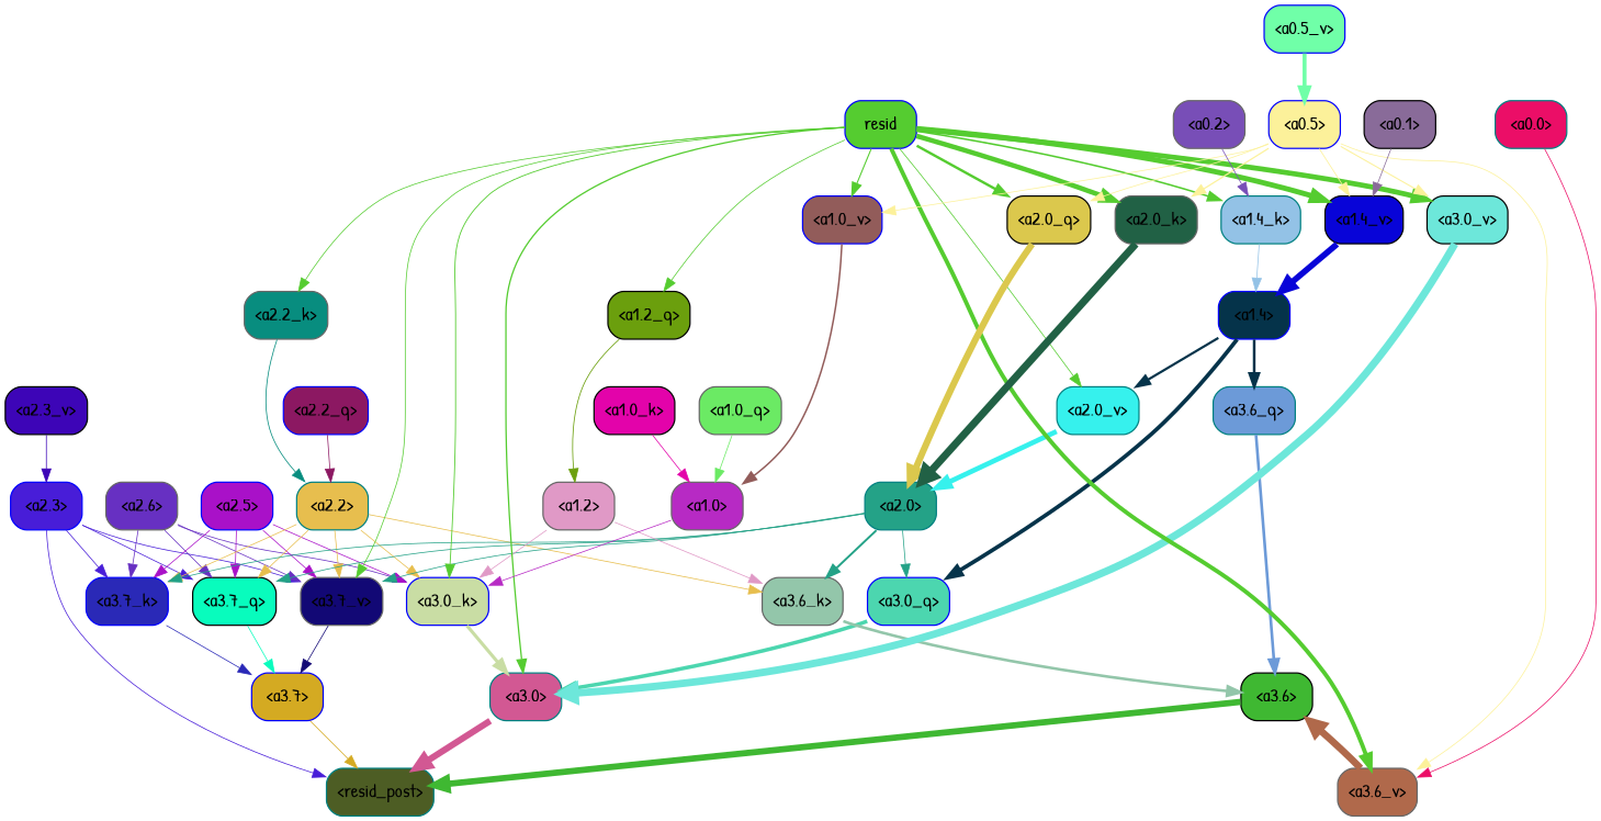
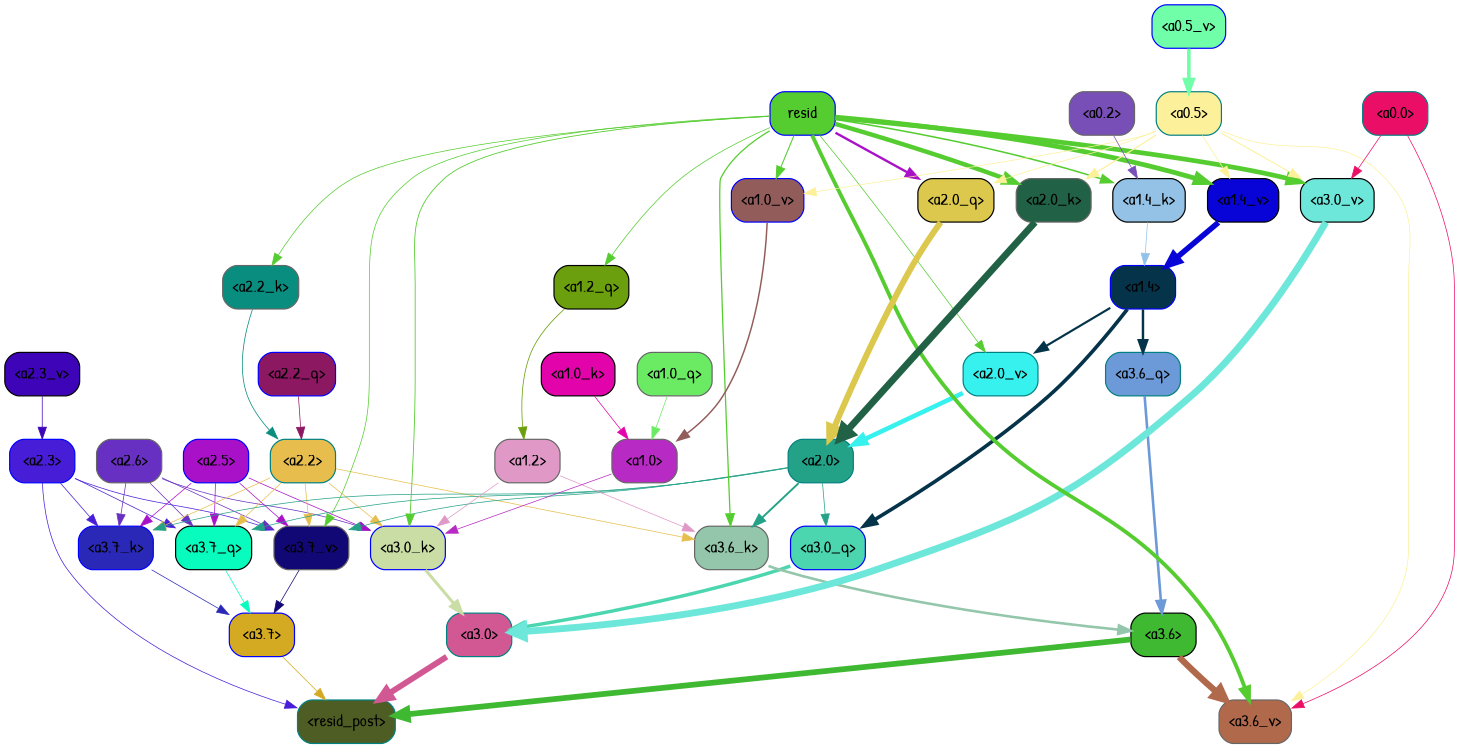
  strict digraph {
    fontname="Patrick Hand"
    splines=true
    node [color=blue fontname="Patrick Hand" shape=box style="filled, rounded"]
    edge [color="#55cc30" fontname="Patrick Hand" penwidth=0.6]
    "<a3.7>" [fillcolor="#d4aa22"]
    "<resid_post>" [color=teal fillcolor="#4d5d24"]
    "<a3.6>" [color=black fillcolor="#3fb832"]
    "<a3.0>" [color=teal fillcolor="#d25893"]
    "<a2.3>" [fillcolor="#481dd8"]
    "<a3.7_q>" [color=black fillcolor="#08fcbd"]
    "<a3.7_k>" [fillcolor="#2a29b7"]
    "<a3.7_v>" [color=gray40 fillcolor="#120875"]
    "<a3.6_q>" [color=teal fillcolor="#6c9ad8"]
    "<a3.0_q>" [fillcolor="#4cd6af"]
    "<a3.6_k>" [color=gray40 fillcolor="#93c6aa"]
    "<a3.0_k>" [fillcolor="#c9dda4"]
    "<a3.6_v>" [color=gray40 fillcolor="#b0694b"]
    "<a3.0_v>" [color=black fillcolor="#6de7da"]
    "<a2.6>" [color=gray40 fillcolor="#6730c2"]
    "<a2.5>" [fillcolor="#a911c8"]
    "<a2.2>" [color=teal fillcolor="#e7be4e"]
    "<a2.0>" [color=teal fillcolor="#24a287"]
    "<a1.4>" [fillcolor="#05334a"]
    "<a2.0_v>" [color=teal fillcolor="#36f1ed"]
    "<a1.2>" [color=gray40 fillcolor="#e099c6"]
    n22 [fillcolor="#55cc30" label=resid]
    "<a2.0_q>" [color=black fillcolor="#dbc84d"]
    "<a2.2_k>" [color=gray40 fillcolor="#088d7f"]
    "<a2.0_k>" [color=gray40 fillcolor="#216145"]
    "<a1.2_q>" [color=black fillcolor="#6b9f0d"]
-   "<a1.4_k>" [color=teal fillcolor="#93c2e6"]
+   "<a1.4_k>" [color=black fillcolor="#93c2e6"]
    "<a1.4_v>" [color=black fillcolor="#0804d8"]
    "<a1.0_v>" [fillcolor="#925c5a"]
    "<a1.0>" [color=gray40 fillcolor="#b72ac4"]
-   "<a0.5>" [fillcolor="#fcf19a"]
+   "<a0.5>" [color=teal fillcolor="#fcf19a"]
    "<a0.0>" [color=teal fillcolor="#eb0e67"]
    "<a2.2_q>" [fillcolor="#8c1862"]
    "<a2.3_v>" [color=black fillcolor="#3d05b7"]
    "<a1.0_q>" [color=gray40 fillcolor="#6bea64"]
    "<a1.0_k>" [color=black fillcolor="#e303aa"]
    "<a0.2>" [color=gray40 fillcolor="#784eb7"]
-   "<a0.1>" [color=black fillcolor="#896b99"]
    "<a0.5_v>" [fillcolor="#70ffa8"]
    "<a3.7>" -> "<resid_post>" [color="#d4aa22"]
    "<a3.6>" -> "<resid_post>" [color="#3fb832" penwidth=4.751592040061951]
    "<a3.0>" -> "<resid_post>" [color="#d25893" penwidth=4.904066681861877]
    "<a2.3>" -> "<resid_post>" [color="#481dd8"]
    "<a2.3>" -> "<a3.7_q>" [color="#481dd8"]
    "<a2.3>" -> "<a3.7_k>" [color="#481dd8"]
    "<a2.3>" -> "<a3.7_v>" [color="#481dd8"]
    "<a3.7_q>" -> "<a3.7>" [color="#08fcbd"]
    "<a3.7_k>" -> "<a3.7>" [color="#2a29b7"]
    "<a3.7_v>" -> "<a3.7>" [color="#120875"]
    "<a3.6_q>" -> "<a3.6>" [color="#6c9ad8" penwidth=2.160832464694977]
    "<a3.0_q>" -> "<a3.0>" [color="#4cd6af" penwidth=2.870753765106201]
    "<a3.6_k>" -> "<a3.6>" [color="#93c6aa" penwidth=2.13908451795578]
    "<a3.0_k>" -> "<a3.0>" [color="#c9dda4" penwidth=2.520303964614868]
-   "<a3.6_v>" -> "<a3.6>" [color="#b0694b" penwidth=5.297133803367615]
+   "<a3.6>" -> "<a3.6_v>" [color="#b0694b" penwidth=5.297133803367615]
    "<a3.0_v>" -> "<a3.0>" [color="#6de7da" penwidth=5.680712580680847]
    "<a2.6>" -> "<a3.7_q>" [color="#6730c2"]
    "<a2.6>" -> "<a3.7_k>" [color="#6730c2"]
    "<a2.6>" -> "<a3.7_v>" [color="#6730c2"]
    "<a2.6>" -> "<a3.0_k>" [color="#6730c2"]
    "<a2.5>" -> "<a3.7_q>" [color="#a911c8"]
    "<a2.5>" -> "<a3.7_k>" [color="#a911c8"]
    "<a2.5>" -> "<a3.7_v>" [color="#a911c8"]
    "<a2.5>" -> "<a3.0_k>" [color="#a911c8"]
    "<a2.2>" -> "<a3.7_q>" [color="#e7be4e"]
    "<a2.2>" -> "<a3.7_k>" [color="#e7be4e"]
    "<a2.2>" -> "<a3.7_v>" [color="#e7be4e"]
    "<a2.2>" -> "<a3.6_k>" [color="#e7be4e"]
    "<a2.2>" -> "<a3.0_k>" [color="#e7be4e"]
    "<a2.0>" -> "<a3.7_q>" [color="#24a287"]
    "<a2.0>" -> "<a3.7_k>" [color="#24a287"]
    "<a2.0>" -> "<a3.7_v>" [color="#24a287"]
    "<a2.0>" -> "<a3.0_q>" [color="#24a287"]
    "<a2.0>" -> "<a3.6_k>" [color="#24a287" penwidth=1.5897698998451233]
    "<a1.4>" -> "<a3.6_q>" [color="#05334a" penwidth=2.0260728895664215]
    "<a1.4>" -> "<a3.0_q>" [color="#05334a" penwidth=3.0185627341270447]
    "<a1.4>" -> "<a2.0_v>" [color="#05334a" penwidth=1.7970525026321411]
    "<a2.0_v>" -> "<a2.0>" [color="#36f1ed" penwidth=3.781584322452545]
    "<a1.2>" -> "<a3.6_k>" [color="#e099c6"]
    "<a1.2>" -> "<a3.0_k>" [color="#e099c6"]
    n22 -> "<a3.7_v>"
-   n22 -> "<a3.0>" [penwidth=1.046662151813507]
+   n22 -> "<a3.6_k>" [penwidth=1.046662151813507]
    n22 -> "<a3.0_k>" [penwidth=0.6995279788970947]
    n22 -> "<a3.6_v>" [penwidth=3.1840110421180725]
    n22 -> "<a3.0_v>" [penwidth=3.9005755856633186]
    n22 -> "<a2.0_v>"
-   n22 -> "<a2.0_q>" [penwidth=1.9669389724731445]
+   n22 -> "<a2.0_q>" [color="#a911c8" penwidth=1.9669389724731445]
    n22 -> "<a2.2_k>"
    n22 -> "<a2.0_k>" [penwidth=3.6898754835128784]
    n22 -> "<a1.2_q>"
    n22 -> "<a1.4_k>" [penwidth=1.2758672684431076]
    n22 -> "<a1.4_v>" [penwidth=3.992354243993759]
    n22 -> "<a1.0_v>" [penwidth=0.8768336176872253]
    "<a2.0_q>" -> "<a2.0>" [color="#dbc84d" penwidth=5.0040658712387085]
    "<a2.2_k>" -> "<a2.2>" [color="#088d7f" penwidth=0.6304321400821209]
    "<a2.0_k>" -> "<a2.0>" [color="#216145" penwidth=5.6445024609565735]
    "<a1.2_q>" -> "<a1.2>" [color="#6b9f0d" penwidth=0.6481351256370544]
    "<a1.4_k>" -> "<a1.4>" [color="#93c2e6"]
    "<a1.4_v>" -> "<a1.4>" [color="#0804d8" penwidth=4.602061748504639]
    "<a1.0_v>" -> "<a1.0>" [color="#925c5a" penwidth=1.227757602930069]
    "<a1.0>" -> "<a3.0_k>" [color="#b72ac4"]
    "<a0.5>" -> "<a3.6_v>" [color="#fcf19a"]
    "<a0.5>" -> "<a3.0_v>" [color="#fcf19a" penwidth=0.8493617177009583]
    "<a0.5>" -> "<a2.0_q>" [color="#fcf19a"]
    "<a0.5>" -> "<a2.0_k>" [color="#fcf19a" penwidth=0.9942188858985901]
    "<a0.5>" -> "<a1.4_v>" [color="#fcf19a" penwidth=0.6379710733890533]
    "<a0.5>" -> "<a1.0_v>" [color="#fcf19a"]
    "<a0.0>" -> "<a3.6_v>" [color="#eb0e67"]
+   "<a0.0>" -> "<a3.0_v>" [color="#eb0e67"]
    "<a2.2_q>" -> "<a2.2>" [color="#8c1862"]
    "<a2.3_v>" -> "<a2.3>" [color="#3d05b7"]
    "<a1.0_q>" -> "<a1.0>" [color="#6bea64"]
    "<a1.0_k>" -> "<a1.0>" [color="#e303aa"]
    "<a0.2>" -> "<a1.4_k>" [color="#784eb7"]
-   "<a0.1>" -> "<a1.4_v>" [color="#896b99"]
    "<a0.5_v>" -> "<a0.5>" [color="#70ffa8" penwidth=2.9687485098838806]
  }
